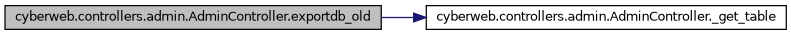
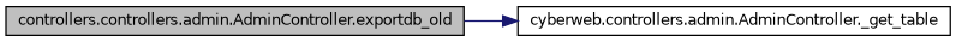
  digraph {
    rankdir=LR
    fontname="DejaVu Sans"
    node [color=black fontname="DejaVu Sans" fontsize=10 shape=record style=filled]
-   n1 [fillcolor=grey75 fontcolor=black height=0.2 label="cyberweb.controllers.admin.AdminController.exportdb_old" width=0.4]
+   n1 [fillcolor=grey75 fontcolor=black height=0.2 label="controllers.controllers.admin.AdminController.exportdb_old" width=0.4]
    n2 [fillcolor=white height=0.2 label="cyberweb.controllers.admin.AdminController._get_table" width=0.4]
    n1 -> n2 [color=midnightblue fontname="DejaVu Sans" fontsize=10 labelfontname=Helvetica labelfontsize=10 style=solid]
  }
